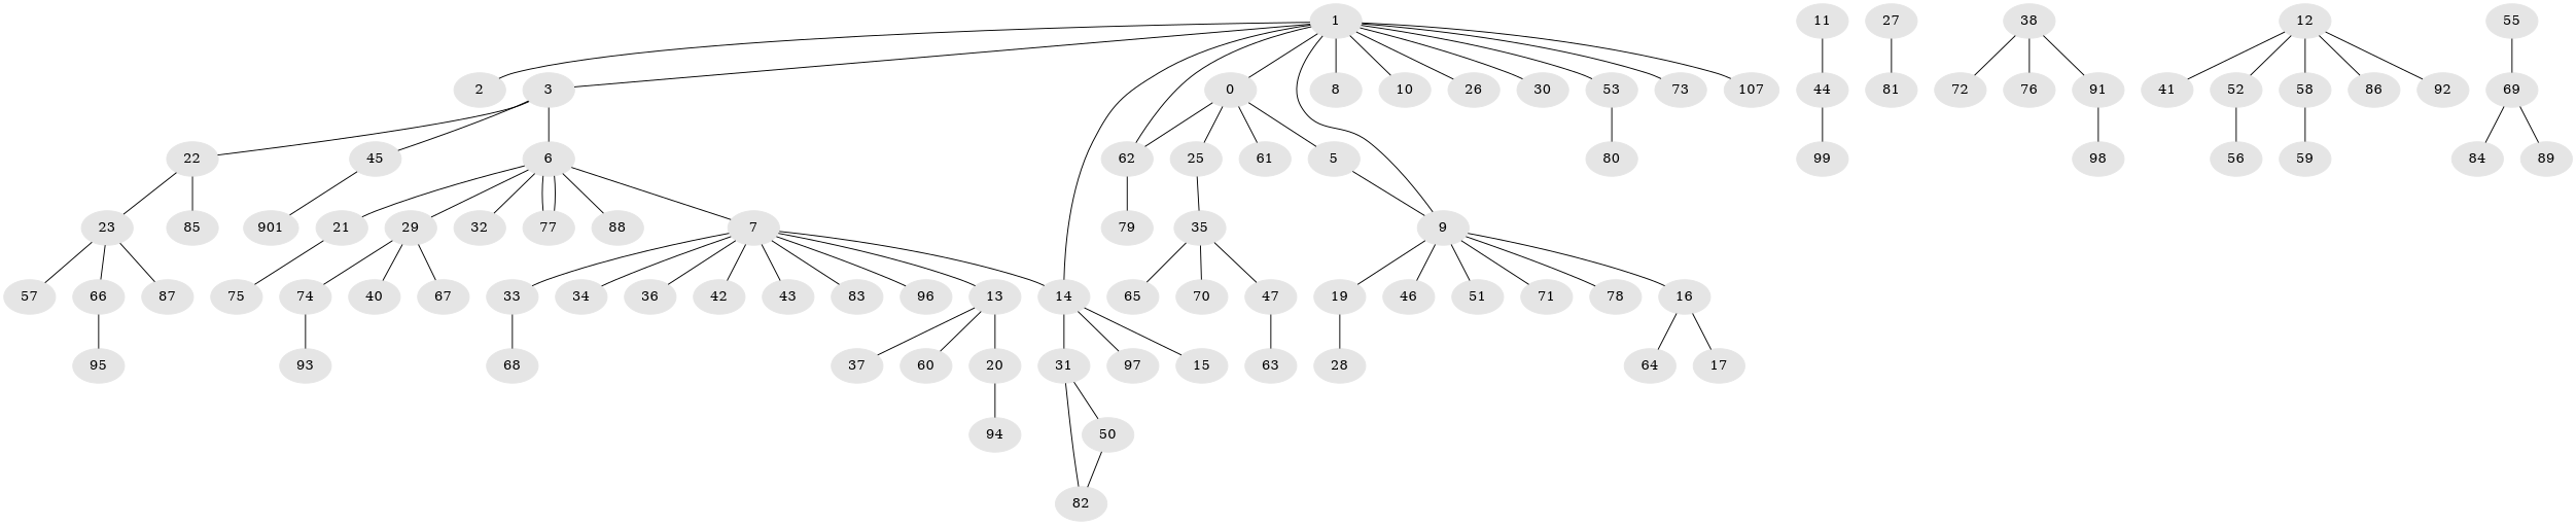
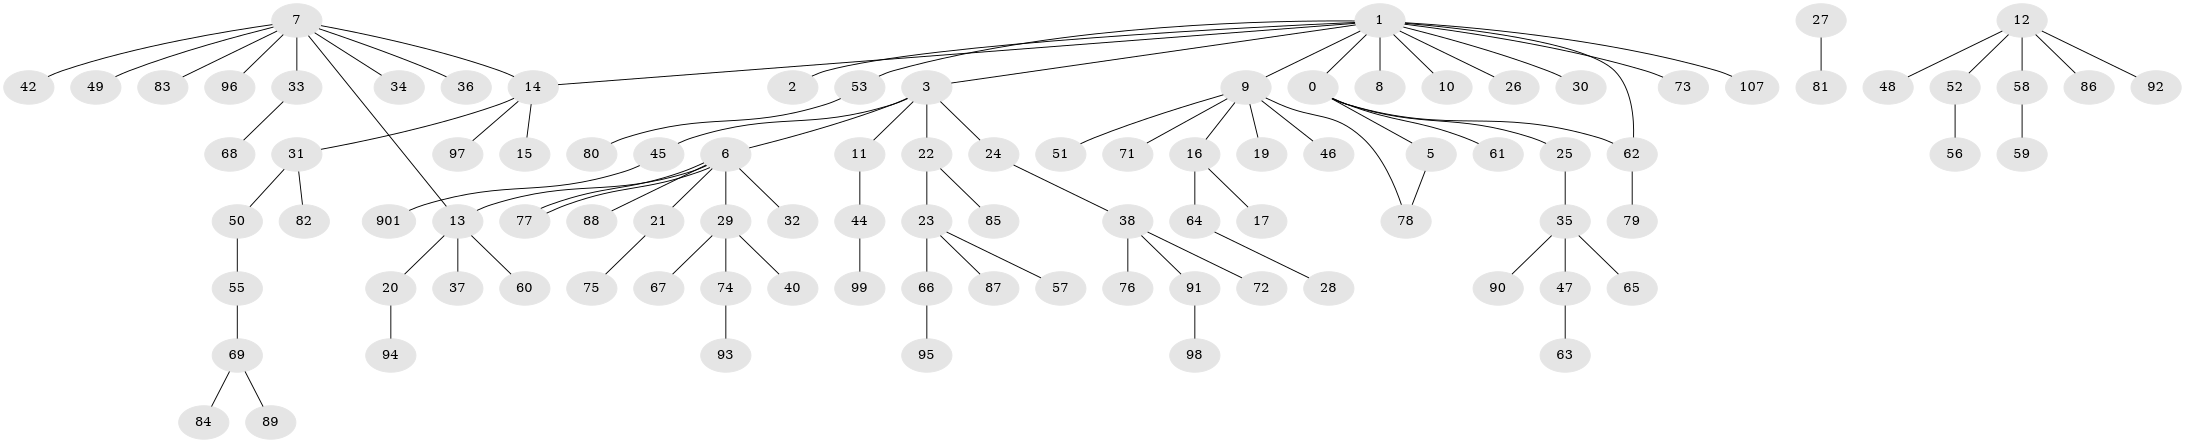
  graph {
    node [color=gray90 style=filled]
    1
    2
    3
    n4 [label=0]
    8
    9
    10
    14
    26
    30
    53
    73
    n13 [label=107]
    62
    6
    11
    22
+   24
    45
    5
    25
    61
    16
    19
    46
    51
    71
    78
    15
    31
    97
    27
    81
    80
    7
    21
    29
    32
    77
    88
    44
    23
    85
    57
    66
    87
    38
    n48 [label=901]
    35
    79
    13
    33
    34
    36
    42
-   43
+   43 [label=49]
    83
    96
    75
    40
    67
    74
    12
-   41
+   41 [label=48]
    52
    58
    86
    92
    20
    37
    60
    68
    17
    64
    28
    99
    56
    59
    94
    50
    82
    95
    72
    76
    91
    47
    65
-   70
+   70 [label=90]
    93
    55
    63
    98
    69
    84
    89
    1 -- 2
    1 -- 3
    1 -- n4
    1 -- 8
    1 -- 9
    1 -- 10
    1 -- 14
    1 -- 26
    1 -- 30
    1 -- 53
    1 -- 73
    1 -- n13
    1 -- 62
    3 -- 6
+   3 -- 11
    3 -- 22
+   3 -- 24
    3 -- 45
    n4 -- 62
    n4 -- 5
    n4 -- 25
    n4 -- 61
    9 -- 16
    9 -- 19
    9 -- 46
    9 -- 51
    9 -- 71
    9 -- 78
    14 -- 15
    14 -- 31
    14 -- 97
    53 -- 80
    62 -- 79
-   6 -- 7
+   6 -- 13
    6 -- 21
    6 -- 29
    6 -- 32
    6 -- 77
    6 -- 77
    6 -- 88
    11 -- 44
    22 -- 23
    22 -- 85
+   24 -- 38
    45 -- n48
-   5 -- 9
+   5 -- 78
    25 -- 35
    16 -- 17
    16 -- 64
-   19 -- 28
+   64 -- 28
    31 -- 50
    31 -- 82
    27 -- 81
    7 -- 14
    7 -- 13
    7 -- 33
    7 -- 34
    7 -- 36
    7 -- 42
    7 -- 43
    7 -- 83
    7 -- 96
    21 -- 75
    29 -- 40
    29 -- 67
    29 -- 74
    44 -- 99
    23 -- 57
    23 -- 66
    23 -- 87
    66 -- 95
    38 -- 72
    38 -- 76
    38 -- 91
    35 -- 47
    35 -- 65
    35 -- 70
    13 -- 20
    13 -- 37
    13 -- 60
    33 -- 68
    74 -- 93
    12 -- 41
    12 -- 52
    12 -- 58
    12 -- 86
    12 -- 92
    52 -- 56
    58 -- 59
    20 -- 94
-   50 -- 82
+   50 -- 55
    91 -- 98
    47 -- 63
    55 -- 69
    69 -- 84
    69 -- 89
  }
